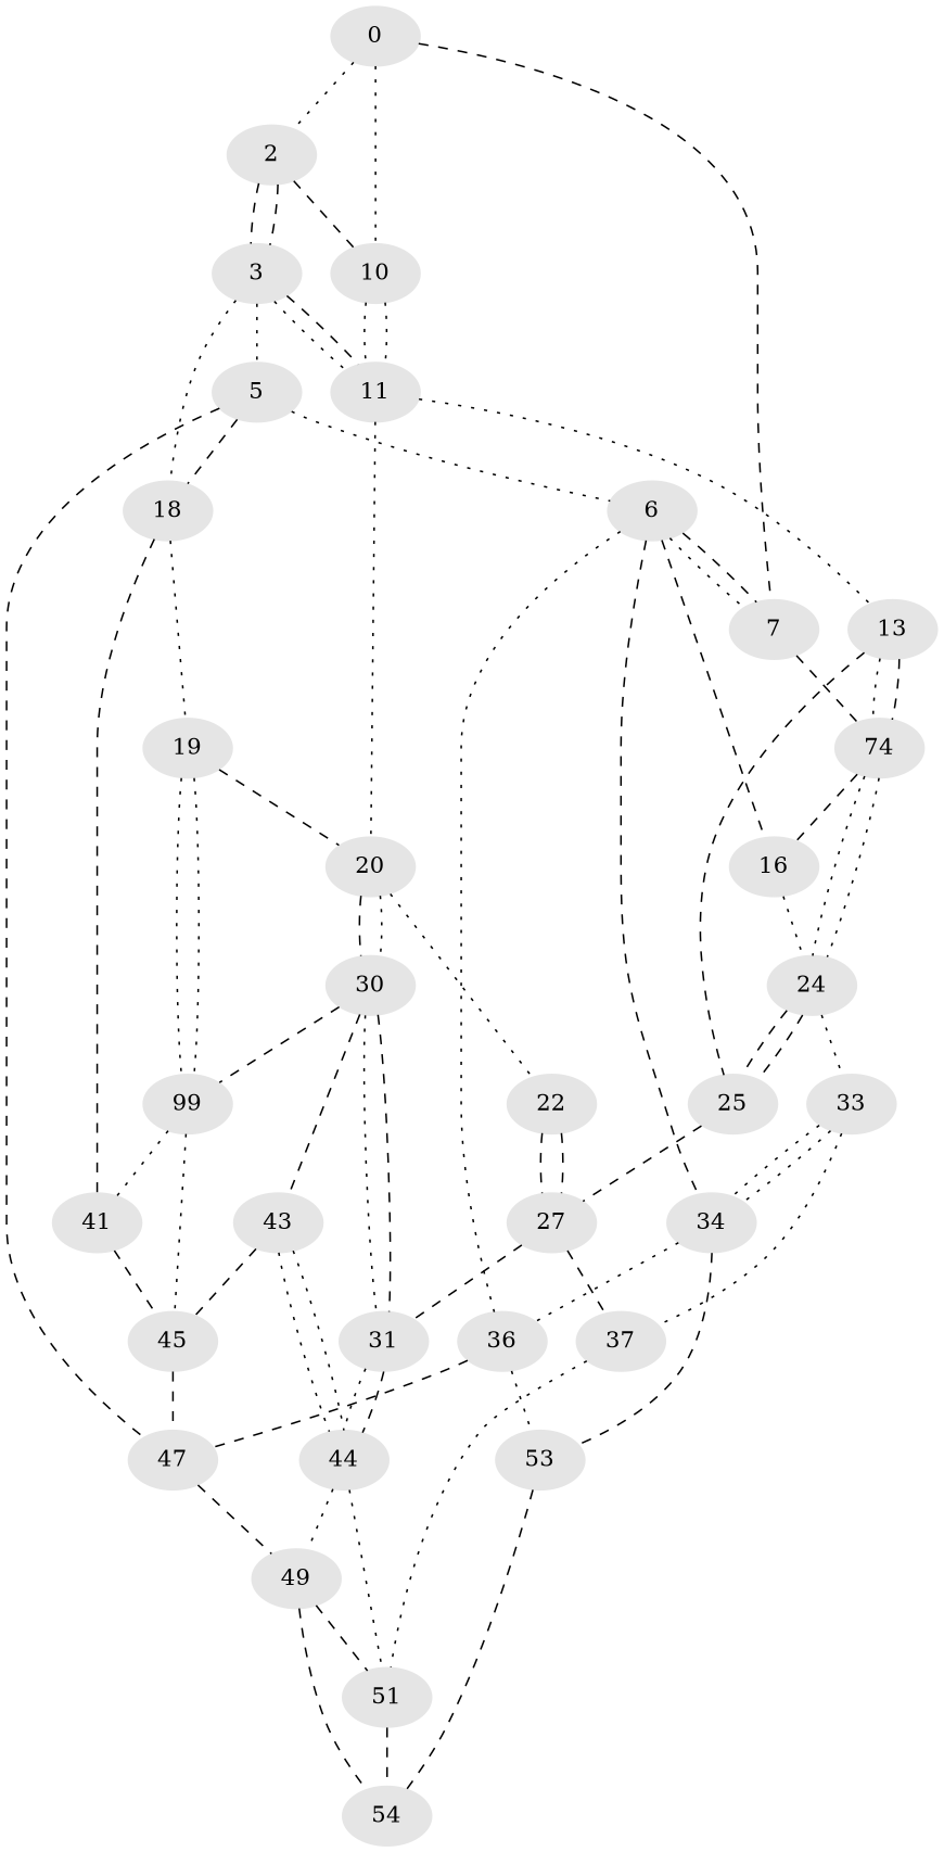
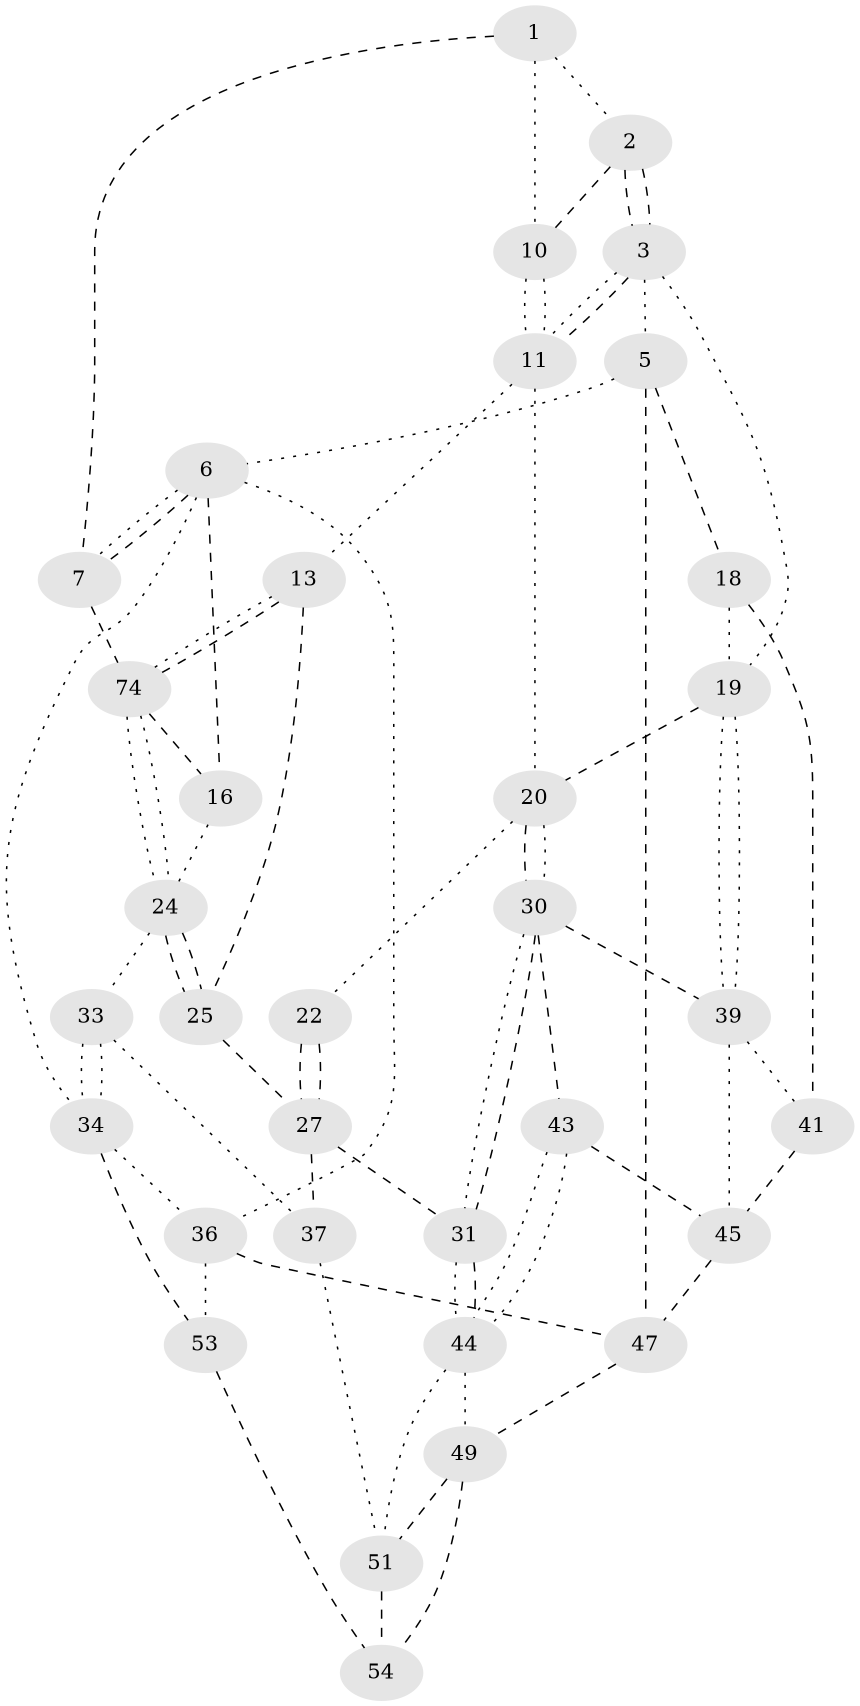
  graph {
    node [color=gray90 style=filled]
    edge [style=dashed]
-   1 [super="+8" label=0]
+   1 [super="+8"]
    2
    7 [super="+9"]
    10
    3 [super="+4"]
    n6 [label=74 super="+15"]
    11 [super="+12"]
    5 [super="+28"]
    18 [super="+29"]
    6 [super="+17"]
    47 [super="+48"]
    13 [super="+23"]
    20 [super="+21"]
    19
    41
    16
    34 [super="+35"]
    36
    49 [super="+56"]
    24 [super="+26"]
    53 [super="+55"]
    25
    22
    30 [super="+40"]
    27 [super="+32"]
    33
-   39 [super="+42" label=99]
+   39 [super="+42"]
    45 [super="+46"]
    31
    43
    37 [super="+38"]
    44 [super="+50"]
    51 [super="+52"]
    54
    1 -- 2 [style=dotted]
    1 -- 7
    1 -- 10 [style=dotted]
    2 -- 10
    2 -- 3
    2 -- 3
    7 -- n6
    10 -- 11 [style=dotted]
    10 -- 11 [style=dotted]
    3 -- 11 [style=dotted]
    3 -- 11
    3 -- 5 [style=dotted]
-   3 -- 18 [style=dotted]
+   3 -- 19 [style=dotted]
    n6 -- 16
    n6 -- 24 [style=dotted]
    n6 -- 24 [style=dotted]
    11 -- 13 [style=dotted]
    11 -- 20 [style=dotted]
    5 -- 18
    5 -- 6 [style=dotted]
    5 -- 47 [weight=2]
    18 -- 19 [style=dotted]
    18 -- 41
    6 -- 7 [style=dotted]
    6 -- 7
    6 -- 16
-   6 -- 34
+   6 -- 34 [style=dotted]
    6 -- 36 [style=dotted]
    47 -- 49
    13 -- n6 [style=dotted]
    13 -- n6
    13 -- 25
    20 -- 22 [style=dotted]
    20 -- 30
    20 -- 30 [style=dotted]
    19 -- 20
    19 -- 39 [style=dotted]
    19 -- 39 [style=dotted]
    41 -- 45
    16 -- 24 [style=dotted]
    34 -- 36 [style=dotted]
    34 -- 53
    36 -- 47
    36 -- 53 [style=dotted]
    49 -- 51
    49 -- 54
    24 -- 25
    24 -- 25
    24 -- 33 [style=dotted]
    53 -- 54
    25 -- 27
    22 -- 27
    22 -- 27
    30 -- 39
    30 -- 31 [style=dotted]
    30 -- 31
    30 -- 43
    27 -- 31
    27 -- 37
    33 -- 34 [style=dotted]
    33 -- 34 [style=dotted]
    33 -- 37 [style=dotted]
    39 -- 41 [style=dotted]
    39 -- 45 [style=dotted]
    45 -- 47
    31 -- 44 [style=dotted]
    31 -- 44
    43 -- 45
    43 -- 44 [style=dotted]
    43 -- 44 [style=dotted]
    37 -- 51 [style=dotted]
    44 -- 49 [style=dotted]
    44 -- 51 [style=dotted]
    51 -- 54
  }
